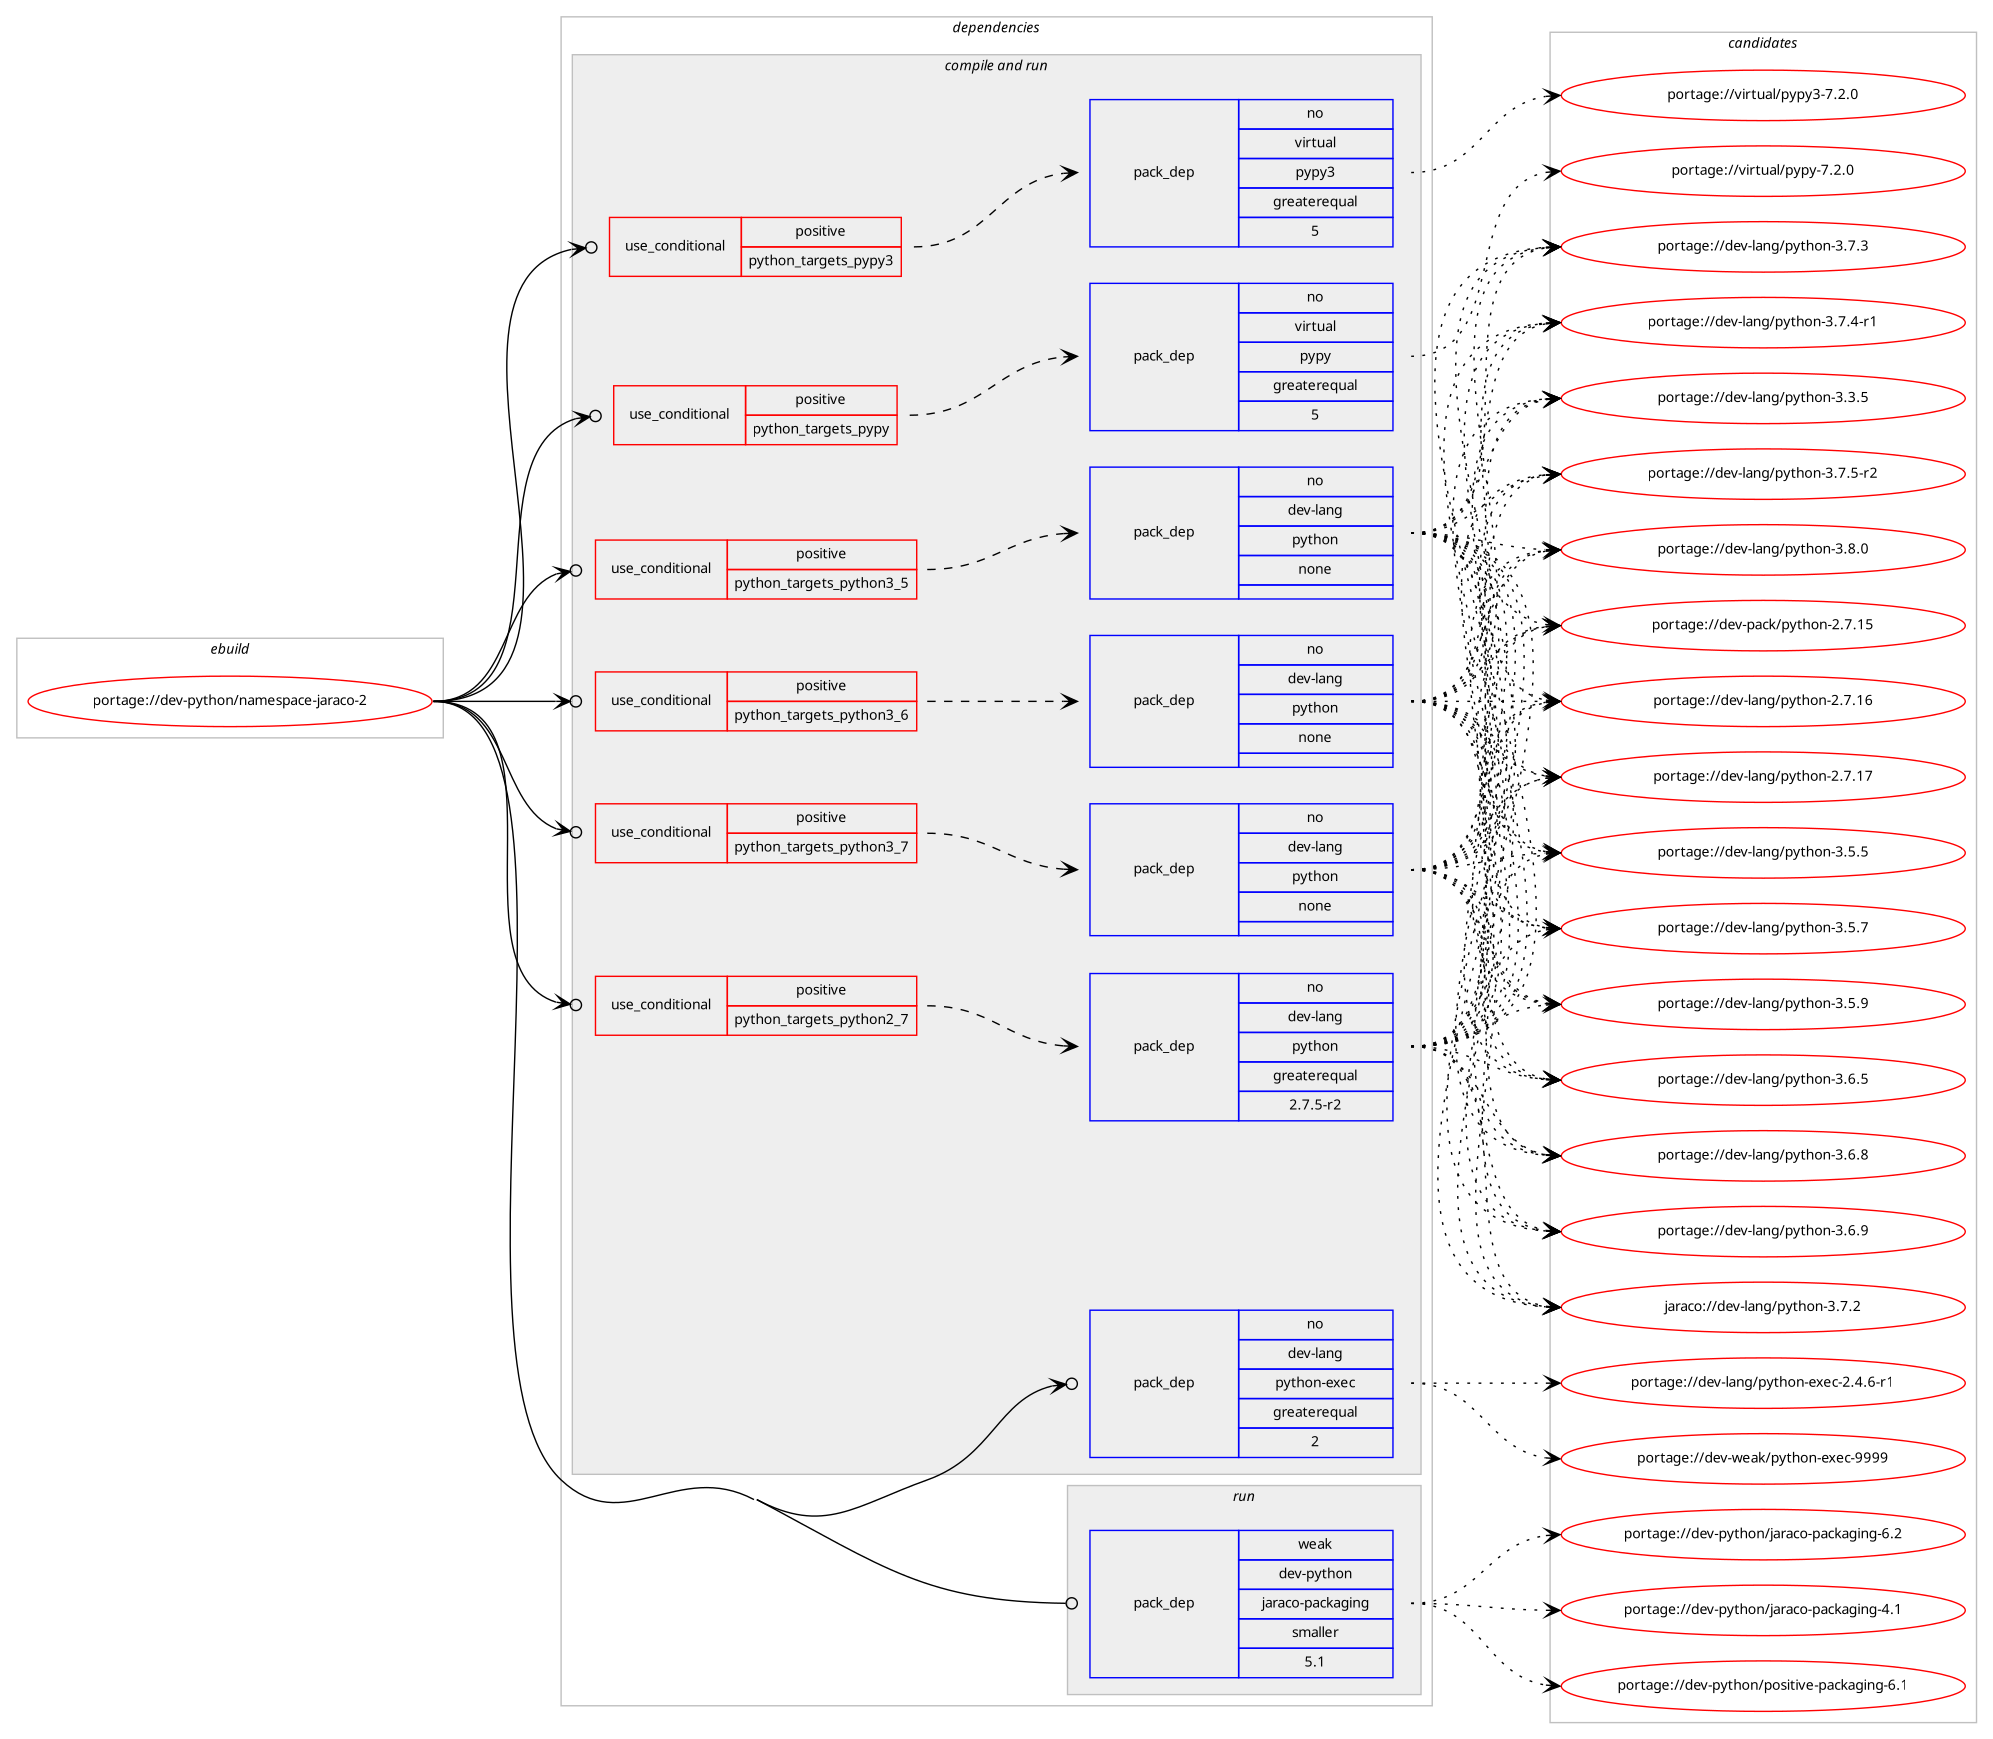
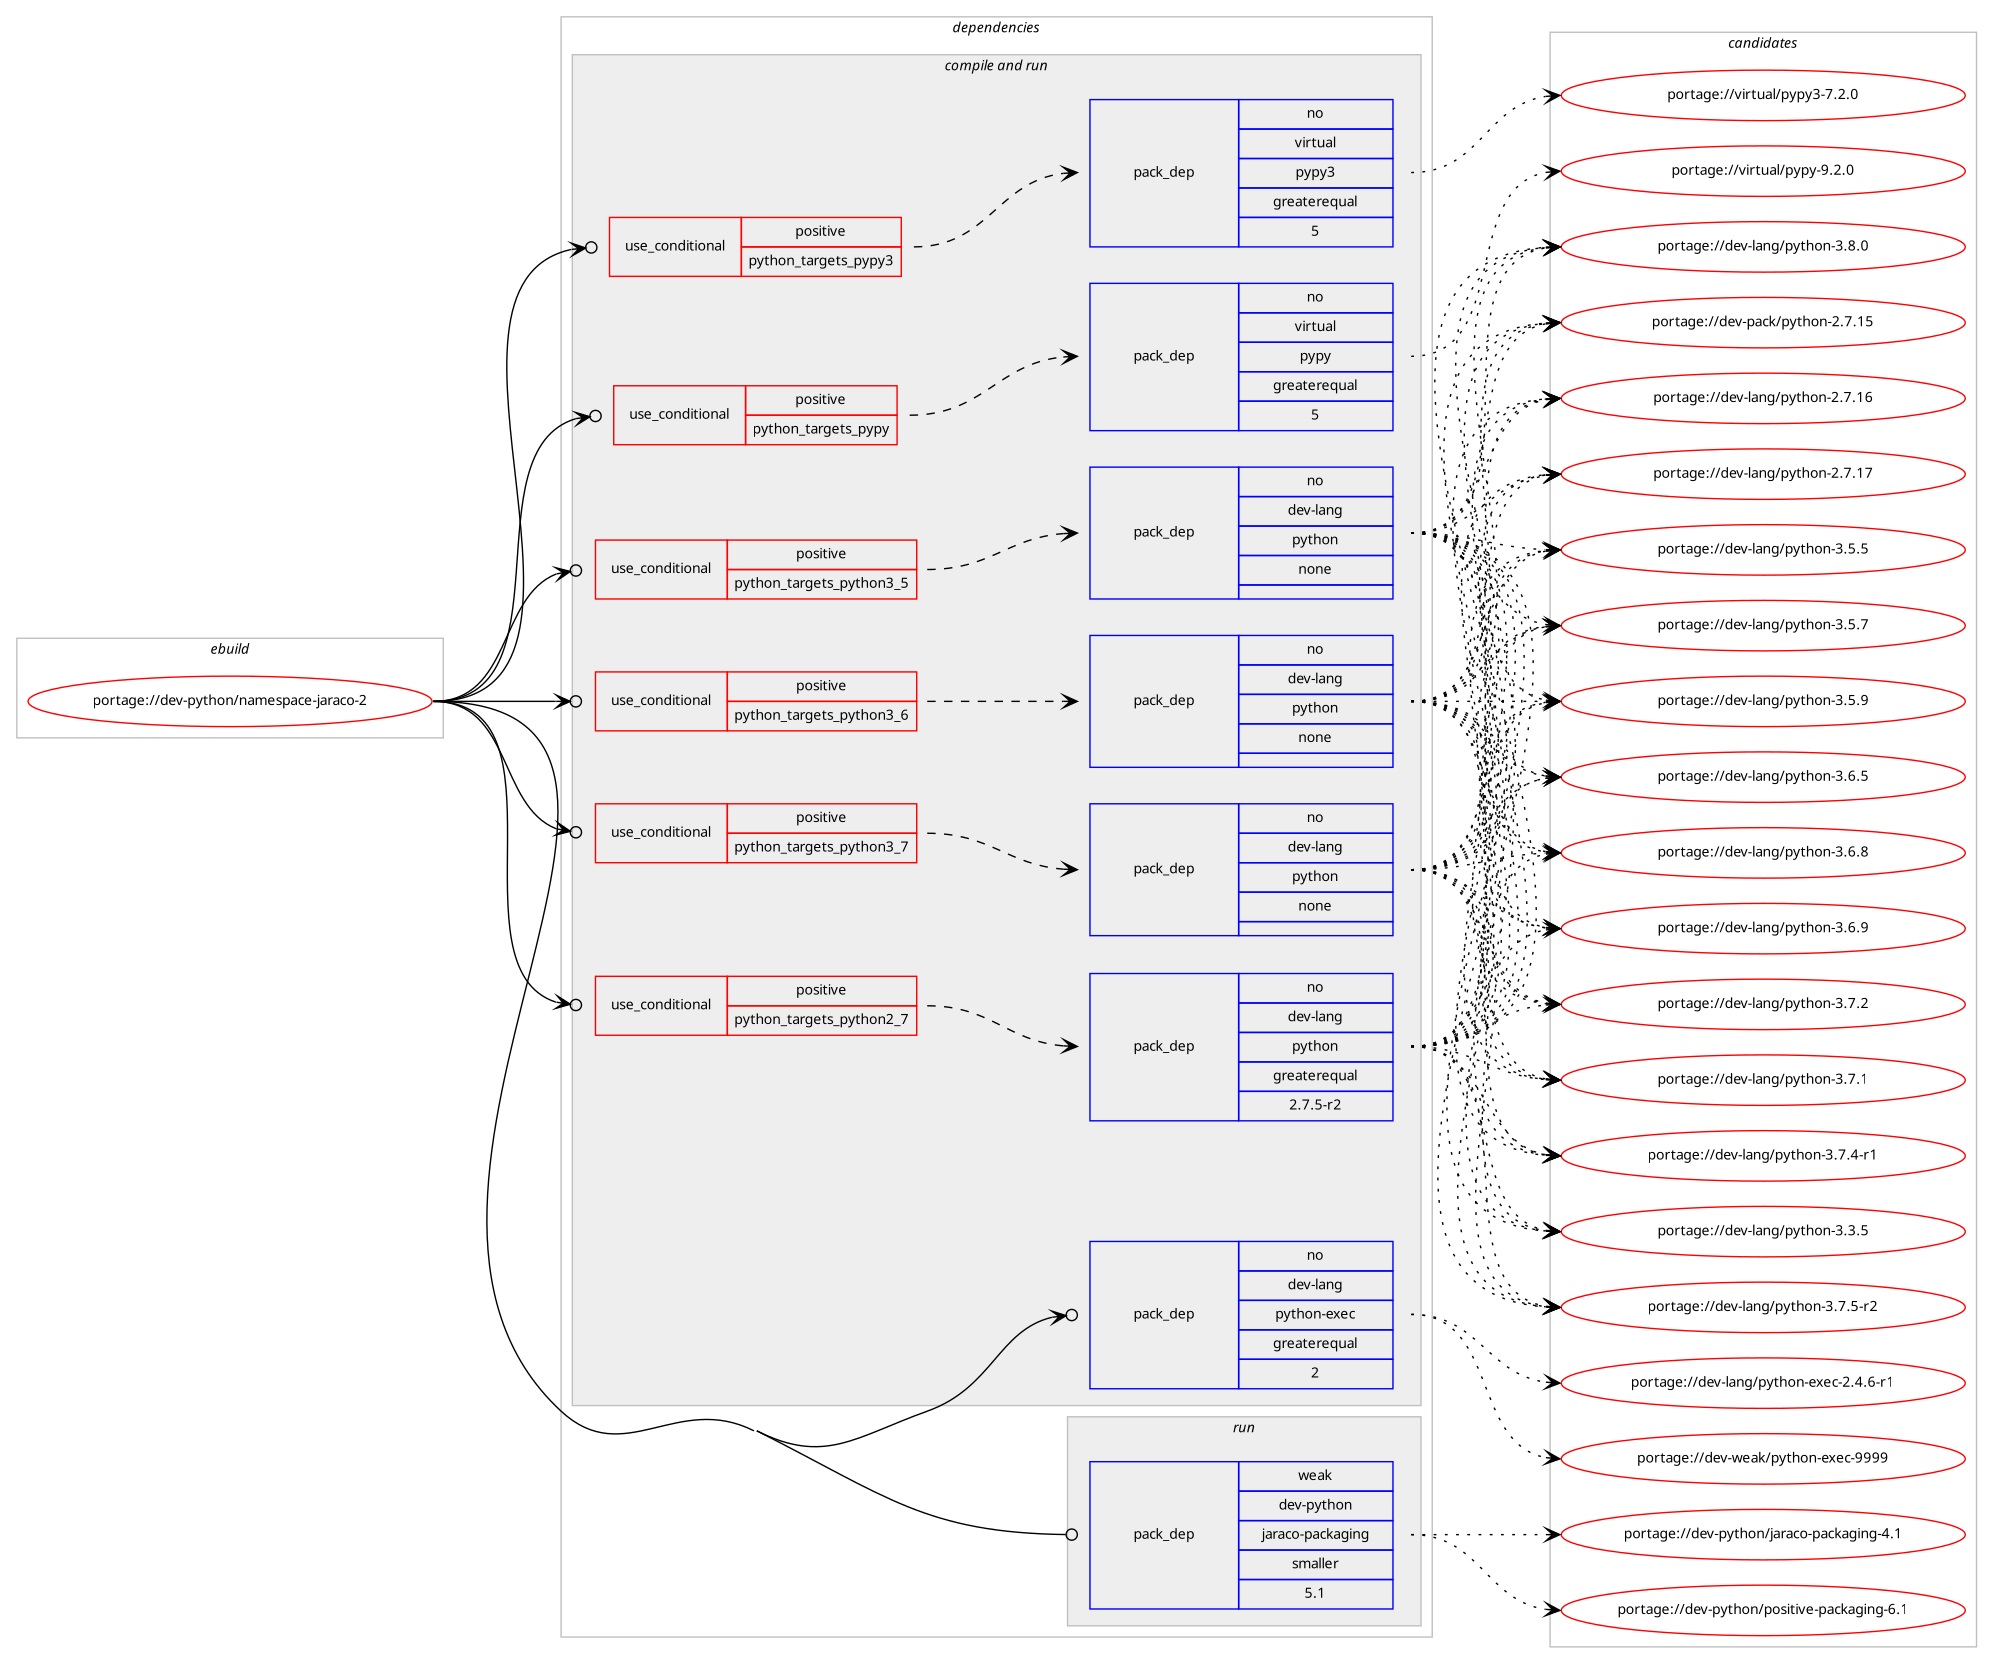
  digraph {
    compound=true
    concentrate=true
    fontname="Noto Sans"
    fontsize=10
    newrank=true
    rankdir=LR
    ranksep=1.5
    node [color=red fontname="Noto Sans" fontsize=10]
    edge [arrowhead=vee fontname="Noto Sans" headport=w style=dotted tailport=e weight=100]
    n1 [label="portage://dev-python/namespace-jaraco-2" width=4]
    n2 [color=blue label=<<TABLE BORDER="0" CELLBORDER="1" CELLSPACING="0" CELLPADDING="4" WIDTH="220"><TR><TD ROWSPAN="6" CELLPADDING="30">pack_dep</TD></TR><TR><TD WIDTH="110">no</TD></TR><TR><TD>virtual</TD></TR><TR><TD>pypy</TD></TR><TR><TD>greaterequal</TD></TR><TR><TD>5</TD></TR></TABLE>> shape=none]
    n3 [label=<<TABLE BORDER="0" CELLBORDER="1" CELLSPACING="0" CELLPADDING="4"><TR><TD ROWSPAN="3" CELLPADDING="10">use_conditional</TD></TR><TR><TD>positive</TD></TR><TR><TD>python_targets_pypy</TD></TR></TABLE>> shape=none]
    n4 [color=blue label=<<TABLE BORDER="0" CELLBORDER="1" CELLSPACING="0" CELLPADDING="4" WIDTH="220"><TR><TD ROWSPAN="6" CELLPADDING="30">pack_dep</TD></TR><TR><TD WIDTH="110">no</TD></TR><TR><TD>virtual</TD></TR><TR><TD>pypy3</TD></TR><TR><TD>greaterequal</TD></TR><TR><TD>5</TD></TR></TABLE>> shape=none]
    n5 [label=<<TABLE BORDER="0" CELLBORDER="1" CELLSPACING="0" CELLPADDING="4"><TR><TD ROWSPAN="3" CELLPADDING="10">use_conditional</TD></TR><TR><TD>positive</TD></TR><TR><TD>python_targets_pypy3</TD></TR></TABLE>> shape=none]
    n6 [color=blue label=<<TABLE BORDER="0" CELLBORDER="1" CELLSPACING="0" CELLPADDING="4" WIDTH="220"><TR><TD ROWSPAN="6" CELLPADDING="30">pack_dep</TD></TR><TR><TD WIDTH="110">no</TD></TR><TR><TD>dev-lang</TD></TR><TR><TD>python</TD></TR><TR><TD>greaterequal</TD></TR><TR><TD>2.7.5-r2</TD></TR></TABLE>> shape=none]
    n7 [label=<<TABLE BORDER="0" CELLBORDER="1" CELLSPACING="0" CELLPADDING="4"><TR><TD ROWSPAN="3" CELLPADDING="10">use_conditional</TD></TR><TR><TD>positive</TD></TR><TR><TD>python_targets_python2_7</TD></TR></TABLE>> shape=none]
    n8 [color=blue label=<<TABLE BORDER="0" CELLBORDER="1" CELLSPACING="0" CELLPADDING="4" WIDTH="220"><TR><TD ROWSPAN="6" CELLPADDING="30">pack_dep</TD></TR><TR><TD WIDTH="110">no</TD></TR><TR><TD>dev-lang</TD></TR><TR><TD>python</TD></TR><TR><TD>none</TD></TR><TR><TD></TD></TR></TABLE>> shape=none]
    n9 [label=<<TABLE BORDER="0" CELLBORDER="1" CELLSPACING="0" CELLPADDING="4"><TR><TD ROWSPAN="3" CELLPADDING="10">use_conditional</TD></TR><TR><TD>positive</TD></TR><TR><TD>python_targets_python3_5</TD></TR></TABLE>> shape=none]
    n10 [color=blue label=<<TABLE BORDER="0" CELLBORDER="1" CELLSPACING="0" CELLPADDING="4" WIDTH="220"><TR><TD ROWSPAN="6" CELLPADDING="30">pack_dep</TD></TR><TR><TD WIDTH="110">no</TD></TR><TR><TD>dev-lang</TD></TR><TR><TD>python</TD></TR><TR><TD>none</TD></TR><TR><TD></TD></TR></TABLE>> shape=none]
    n11 [label=<<TABLE BORDER="0" CELLBORDER="1" CELLSPACING="0" CELLPADDING="4"><TR><TD ROWSPAN="3" CELLPADDING="10">use_conditional</TD></TR><TR><TD>positive</TD></TR><TR><TD>python_targets_python3_6</TD></TR></TABLE>> shape=none]
    n12 [color=blue label=<<TABLE BORDER="0" CELLBORDER="1" CELLSPACING="0" CELLPADDING="4" WIDTH="220"><TR><TD ROWSPAN="6" CELLPADDING="30">pack_dep</TD></TR><TR><TD WIDTH="110">no</TD></TR><TR><TD>dev-lang</TD></TR><TR><TD>python</TD></TR><TR><TD>none</TD></TR><TR><TD></TD></TR></TABLE>> shape=none]
    n13 [label=<<TABLE BORDER="0" CELLBORDER="1" CELLSPACING="0" CELLPADDING="4"><TR><TD ROWSPAN="3" CELLPADDING="10">use_conditional</TD></TR><TR><TD>positive</TD></TR><TR><TD>python_targets_python3_7</TD></TR></TABLE>> shape=none]
    n14 [color=blue label=<<TABLE BORDER="0" CELLBORDER="1" CELLSPACING="0" CELLPADDING="4" WIDTH="220"><TR><TD ROWSPAN="6" CELLPADDING="30">pack_dep</TD></TR><TR><TD WIDTH="110">no</TD></TR><TR><TD>dev-lang</TD></TR><TR><TD>python-exec</TD></TR><TR><TD>greaterequal</TD></TR><TR><TD>2</TD></TR></TABLE>> shape=none]
    n15 [color=blue label=<<TABLE BORDER="0" CELLBORDER="1" CELLSPACING="0" CELLPADDING="4" WIDTH="220"><TR><TD ROWSPAN="6" CELLPADDING="30">pack_dep</TD></TR><TR><TD WIDTH="110">weak</TD></TR><TR><TD>dev-python</TD></TR><TR><TD>jaraco-packaging</TD></TR><TR><TD>smaller</TD></TR><TR><TD>5.1</TD></TR></TABLE>> shape=none]
-   n16 [label="portage://virtual/pypy-7.2.0" width=4]
+   n16 [label="portage://virtual/pypy-9.2.0" width=4]
    n17 [label="portage://virtual/pypy3-7.2.0" width=4]
    n18 [label="portage://dev-pack/python-2.7.15" width=4]
    n19 [label="portage://dev-lang/python-2.7.16" width=4]
    n20 [label="portage://dev-lang/python-2.7.17" width=4]
    n21 [label="portage://dev-lang/python-3.5.5" width=4]
    n22 [label="portage://dev-lang/python-3.5.7" width=4]
    n23 [label="portage://dev-lang/python-3.5.9" width=4]
    n24 [label="portage://dev-lang/python-3.6.5" width=4]
    n25 [label="portage://dev-lang/python-3.6.8" width=4]
    n26 [label="portage://dev-lang/python-3.6.9" width=4]
-   n27 [label="jaraco://dev-lang/python-3.7.2" width=4]
-   n28 [label="portage://dev-lang/python-3.7.3" width=4]
+   n27 [label="portage://dev-lang/python-3.7.2" width=4]
+   n28 [label="portage://dev-lang/python-3.7.1" width=4]
    n29 [label="portage://dev-lang/python-3.7.4-r1" width=4]
    n30 [label="portage://dev-lang/python-3.3.5" width=4]
    n31 [label="portage://dev-lang/python-3.7.5-r2" width=4]
    n32 [label="portage://dev-lang/python-3.8.0" width=4]
    n33 [label="portage://dev-lang/python-exec-2.4.6-r1" width=4]
    n34 [label="portage://dev-weak/python-exec-9999" width=4]
    n35 [label="portage://dev-python/jaraco-packaging-4.1" width=4]
    n36 [label="portage://dev-python/positive-packaging-6.1" width=4]
-   n37 [label="portage://dev-python/jaraco-packaging-6.2" width=4]
    subgraph cluster_1 {
      color=gray
      label=<<i>ebuild</i>>
      rank=same
      n1
    }
    subgraph cluster_2 {
      color=gray
      label=<<i>dependencies</i>>
      subgraph cluster_3 {
        color=gray
        fillcolor="#eeeeee"
        label=<<i>compile</i>>
        style=filled
      }
      subgraph cluster_4 {
        color=gray
        fillcolor="#eeeeee"
        label=<<i>compile and run</i>>
        style=filled
        subgraph sub_5 {
          color=gray
          fillcolor="#eeeeee"
          label=<<i>compile and run</i>>
          style=filled
          n3
          subgraph sub_6 {
            color=gray
            fillcolor="#eeeeee"
            label=<<i>compile and run</i>>
            style=filled
            n2
          }
        }
        subgraph sub_7 {
          color=gray
          fillcolor="#eeeeee"
          label=<<i>compile and run</i>>
          style=filled
          n5
          subgraph sub_8 {
            color=gray
            fillcolor="#eeeeee"
            label=<<i>compile and run</i>>
            style=filled
            n4
          }
        }
        subgraph sub_9 {
          color=gray
          fillcolor="#eeeeee"
          label=<<i>compile and run</i>>
          style=filled
          n7
          subgraph sub_10 {
            color=gray
            fillcolor="#eeeeee"
            label=<<i>compile and run</i>>
            style=filled
            n6
          }
        }
        subgraph sub_11 {
          color=gray
          fillcolor="#eeeeee"
          label=<<i>compile and run</i>>
          style=filled
          n9
          subgraph sub_12 {
            color=gray
            fillcolor="#eeeeee"
            label=<<i>compile and run</i>>
            style=filled
            n8
          }
        }
        subgraph sub_13 {
          color=gray
          fillcolor="#eeeeee"
          label=<<i>compile and run</i>>
          style=filled
          n11
          subgraph sub_14 {
            color=gray
            fillcolor="#eeeeee"
            label=<<i>compile and run</i>>
            style=filled
            n10
          }
        }
        subgraph sub_15 {
          color=gray
          fillcolor="#eeeeee"
          label=<<i>compile and run</i>>
          style=filled
          n13
          subgraph sub_16 {
            color=gray
            fillcolor="#eeeeee"
            label=<<i>compile and run</i>>
            style=filled
            n12
          }
        }
        subgraph sub_17 {
          color=gray
          fillcolor="#eeeeee"
          label=<<i>compile and run</i>>
          style=filled
          n14
        }
      }
      subgraph cluster_18 {
        color=gray
        fillcolor="#eeeeee"
        label=<<i>run</i>>
        style=filled
        subgraph sub_19 {
          color=gray
          fillcolor="#eeeeee"
          label=<<i>run</i>>
          style=filled
          n15
        }
      }
    }
    subgraph cluster_20 {
      color=gray
      label=<<i>candidates</i>>
      rank=same
      subgraph sub_21 {
        color=black
        label=<<i>candidates</i>>
        nodesep=1
        rank=same
        n16
      }
      subgraph sub_22 {
        color=black
        label=<<i>candidates</i>>
        nodesep=1
        rank=same
        n17
      }
      subgraph sub_23 {
        color=black
        label=<<i>candidates</i>>
        nodesep=1
        rank=same
        n18
        n19
        n20
        n21
        n22
        n23
        n24
        n25
        n26
        n27
        n28
        n29
        n30
        n31
        n32
      }
      subgraph sub_24 {
        color=black
        label=<<i>candidates</i>>
        nodesep=1
        rank=same
        n18
        n19
        n20
        n21
        n22
        n23
        n24
        n25
        n26
        n27
        n28
        n29
        n30
        n31
        n32
      }
      subgraph sub_25 {
        color=black
        label=<<i>candidates</i>>
        nodesep=1
        rank=same
        n18
        n19
        n20
        n21
        n22
        n23
        n24
        n25
        n26
        n27
        n28
        n29
        n30
        n31
        n32
      }
      subgraph sub_26 {
        color=black
        label=<<i>candidates</i>>
        nodesep=1
        rank=same
        n18
        n19
        n20
        n21
        n22
        n23
        n24
        n25
        n26
        n27
        n28
        n29
        n30
        n31
        n32
      }
      subgraph sub_27 {
        color=black
        label=<<i>candidates</i>>
        nodesep=1
        rank=same
        n33
        n34
      }
      subgraph sub_28 {
        color=black
        label=<<i>candidates</i>>
        nodesep=1
        rank=same
        n35
        n36
-       n37
      }
    }
    n1 -> n3 [arrowhead=odotvee style=solid weight=20]
    n1 -> n5 [arrowhead=odotvee style=solid weight=20]
    n1 -> n7 [arrowhead=odotvee style=solid weight=20]
    n1 -> n9 [arrowhead=odotvee style=solid weight=20]
    n1 -> n11 [arrowhead=odotvee style=solid weight=20]
    n1 -> n13 [arrowhead=odotvee style=solid weight=20]
    n1 -> n14 [arrowhead=odotvee style=solid weight=20]
    n1 -> n15 [arrowhead=odot style=solid weight=20]
    n2 -> n16
    n3 -> n2 [style=dashed weight=20]
    n4 -> n17
    n5 -> n4 [style=dashed weight=20]
    n6 -> n18
    n6 -> n19
    n6 -> n20
    n6 -> n21
    n6 -> n22
    n6 -> n23
    n6 -> n24
    n6 -> n25
    n6 -> n26
    n6 -> n27
    n6 -> n28
    n6 -> n29
    n6 -> n30
    n6 -> n31
    n6 -> n32
    n7 -> n6 [style=dashed weight=20]
    n8 -> n18
    n8 -> n19
    n8 -> n20
    n8 -> n21
    n8 -> n22
    n8 -> n23
    n8 -> n24
    n8 -> n25
    n8 -> n26
    n8 -> n27
    n8 -> n28
    n8 -> n29
    n8 -> n30
    n8 -> n31
    n8 -> n32
    n9 -> n8 [style=dashed weight=20]
    n10 -> n18
    n10 -> n19
    n10 -> n20
    n10 -> n21
    n10 -> n22
    n10 -> n23
    n10 -> n24
    n10 -> n25
    n10 -> n26
    n10 -> n27
    n10 -> n28
    n10 -> n29
    n10 -> n30
    n10 -> n31
    n10 -> n32
    n11 -> n10 [style=dashed weight=20]
    n12 -> n18
    n12 -> n19
    n12 -> n20
    n12 -> n21
    n12 -> n22
    n12 -> n23
    n12 -> n24
    n12 -> n25
    n12 -> n26
    n12 -> n27
    n12 -> n28
    n12 -> n29
    n12 -> n30
    n12 -> n31
    n12 -> n32
    n13 -> n12 [style=dashed weight=20]
    n14 -> n33
    n14 -> n34
    n15 -> n35
    n15 -> n36
-   n15 -> n37
  }
